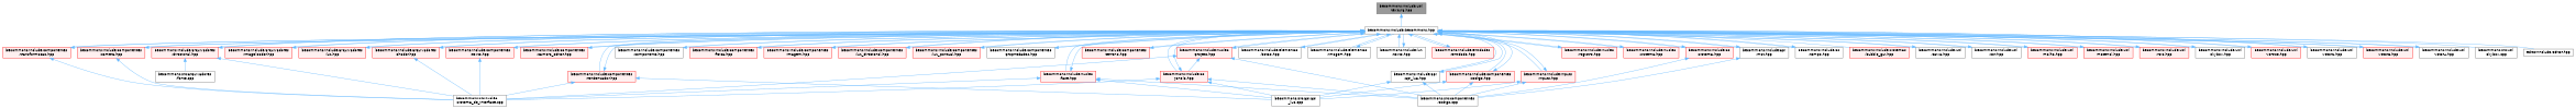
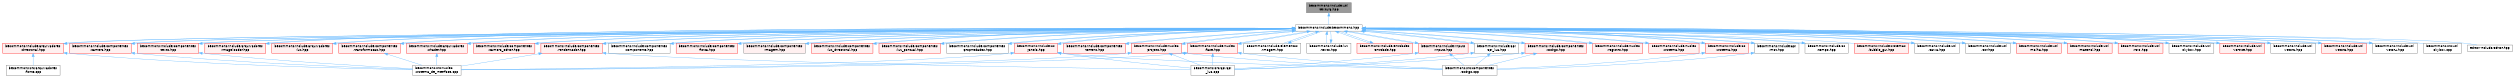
  digraph {
    node [color=red fillcolor="#FFF0F0" fontname=Helvetica fontsize=10 shape=box style=filled]
    edge [color=steelblue1 dir=back fontname=Helvetica fontsize=10 labelfontname=Helvetica labelfontsize=10 style=solid]
    n1 [color=gray40 fillcolor=grey60 fontcolor=black height=0.2 label="becommons/include/util\l/textura.hpp" width=0.4]
    n2 [color=grey40 fillcolor=white height=0.2 label="becommons/include/becommons.hpp" width=0.4]
    n3 [color=grey40 fillcolor=white height=0.2 label="becommons/include/api\l/api_lua.hpp" width=0.4]
    n4 [color=grey40 fillcolor=white height=0.2 label="becommons/include/api\l/mat.hpp" width=0.4]
    n5 [height=0.2 label="becommons/include/arquivadores\l/direcional.hpp" width=0.4]
    n6 [height=0.2 label="becommons/include/arquivadores\l/imageloader.hpp" width=0.4]
    n7 [height=0.2 label="becommons/include/arquivadores\l/luz.hpp" width=0.4]
    n8 [height=0.2 label="becommons/include/arquivadores\l/shader.hpp" width=0.4]
    n9 [height=0.2 label="becommons/include/componentes\l/camera.hpp" width=0.4]
    n10 [height=0.2 label="becommons/include/componentes\l/camera_editor.hpp" width=0.4]
    n11 [height=0.2 label="becommons/include/componentes\l/codigo.hpp" width=0.4]
    n12 [color=grey40 fillcolor=white height=0.2 label="becommons/include/componentes\l/componente.hpp" width=0.4]
    n13 [height=0.2 label="becommons/include/componentes\l/fisica.hpp" width=0.4]
-   n14 [height=0.2 label="becommons/include/componentes\l/imagem.hpp" width=0.4]
+   n14 [color=grey40 height=0.2 label="becommons/include/componentes\l/imagem.hpp" width=0.4]
    n15 [height=0.2 label="becommons/include/componentes\l/luz_direcional.hpp" width=0.4]
    n16 [height=0.2 label="becommons/include/componentes\l/luz_pontual.hpp" width=0.4]
    n17 [color=grey40 fillcolor=white height=0.2 label="becommons/include/componentes\l/propriedades.hpp" width=0.4]
    n18 [height=0.2 label="becommons/include/componentes\l/renderizador.hpp" width=0.4]
    n19 [height=0.2 label="becommons/include/componentes\l/terreno.hpp" width=0.4]
    n20 [height=0.2 label="becommons/include/componentes\l/texto.hpp" width=0.4]
    n21 [height=0.2 label="becommons/include/componentes\l/transformacao.hpp" width=0.4]
-   n22 [color=grey40 fillcolor=white height=0.2 label="becommons/include/elementos\l/botao.hpp" width=0.4]
    n23 [color=grey40 fillcolor=white height=0.2 label="becommons/include/elementos\l/imagem.hpp" width=0.4]
    n24 [color=grey40 fillcolor=white height=0.2 label="becommons/include/luz\l/texto.hpp" width=0.4]
    n25 [height=0.2 label="becommons/include/entidades\l/entidade.hpp" width=0.4]
    n26 [height=0.2 label="becommons/include/inputs\l/inputs.hpp" width=0.4]
    n27 [height=0.2 label="becommons/include/nucleo\l/fase.hpp" width=0.4]
    n28 [height=0.2 label="becommons/include/nucleo\l/projeto.hpp" width=0.4]
    n29 [height=0.2 label="becommons/include/nucleo\l/registro.hpp" width=0.4]
    n30 [height=0.2 label="becommons/include/nucleo\l/sistema.hpp" width=0.4]
    n31 [height=0.2 label="becommons/include/os\l/janela.hpp" width=0.4]
    n32 [height=0.2 label="becommons/include/os\l/sistema.hpp" width=0.4]
    n33 [color=grey40 fillcolor=white height=0.2 label="becommons/include/os\l/tempo.hpp" width=0.4]
    n34 [height=0.2 label="becommons/include/sistemas\l/bubble_gui.hpp" width=0.4]
    n35 [color=grey40 fillcolor=white height=0.2 label="becommons/include/util\l/caixa.hpp" width=0.4]
    n36 [color=grey40 fillcolor=white height=0.2 label="becommons/include/util\l/cor.hpp" width=0.4]
    n37 [height=0.2 label="becommons/include/util\l/malha.hpp" width=0.4]
    n38 [height=0.2 label="becommons/include/util\l/material.hpp" width=0.4]
    n39 [height=0.2 label="becommons/include/util\l/raio.hpp" width=0.4]
    n40 [color=grey40 fillcolor=white height=0.2 label="becommons/include/util\l/skybox.hpp" width=0.4]
    n41 [height=0.2 label="becommons/include/util\l/vertice.hpp" width=0.4]
    n42 [color=grey40 fillcolor=white height=0.2 label="becommons/include/util\l/vetor2.hpp" width=0.4]
    n43 [height=0.2 label="becommons/include/util\l/vetor3.hpp" width=0.4]
    n44 [color=grey40 fillcolor=white height=0.2 label="becommons/include/util\l/vetor4.hpp" width=0.4]
    n45 [color=grey40 fillcolor=white height=0.2 label="becommons/src/util\l/skybox.cpp" width=0.4]
    n46 [color=grey40 fillcolor=white height=0.2 label="editor/include/editor.hpp" width=0.4]
    n47 [color=grey40 fillcolor=white height=0.2 label="becommons/src/api/api\l_lua.cpp" width=0.4]
    n48 [color=grey40 fillcolor=white height=0.2 label="becommons/src/componentes\l/codigo.cpp" width=0.4]
    n49 [color=grey40 fillcolor=white height=0.2 label="becommons/src/arquivadores\l/fonte.cpp" width=0.4]
    n50 [color=grey40 fillcolor=white height=0.2 label="becommons/src/nucleo\l/sistema_de_interface.cpp" width=0.4]
    n1 -> n2
    n2 -> n3
    n2 -> n4
    n2 -> n5
    n2 -> n6
    n2 -> n7
    n2 -> n8
    n2 -> n9
    n2 -> n10
    n2 -> n11
    n2 -> n12
    n2 -> n13
    n2 -> n14
    n2 -> n15
    n2 -> n16
    n2 -> n17
    n2 -> n18
    n2 -> n19
    n2 -> n20
    n2 -> n21
-   n2 -> n22
    n2 -> n23
    n2 -> n24
    n2 -> n25
    n2 -> n26
    n2 -> n27
    n2 -> n28
    n2 -> n29
    n2 -> n30
    n2 -> n31
    n2 -> n32
    n2 -> n33
    n2 -> n34
    n2 -> n35
    n2 -> n36
    n2 -> n37
    n2 -> n38
    n2 -> n39
    n2 -> n40
    n2 -> n41
    n2 -> n42
    n2 -> n43
    n2 -> n44
    n2 -> n45
    n2 -> n46
    n3 -> n2
    n3 -> n47
    n3 -> n48
    n4 -> n2
    n4 -> n48
    n5 -> n2
    n5 -> n49
    n5 -> n50
    n6 -> n2
    n7 -> n2
    n8 -> n2
    n8 -> n50
    n9 -> n2
    n9 -> n50
    n10 -> n2
    n11 -> n2
    n11 -> n47
    n11 -> n48
    n12 -> n2
    n13 -> n2
    n14 -> n2
    n15 -> n2
    n16 -> n2
    n17 -> n2
    n18 -> n2
    n18 -> n47
    n18 -> n50
    n19 -> n2
    n20 -> n2
    n20 -> n50
    n21 -> n2
    n21 -> n50
-   n22 -> n2
    n23 -> n2
    n24 -> n2
    n25 -> n2
    n26 -> n2
    n26 -> n47
    n26 -> n48
    n27 -> n2
    n27 -> n47
    n27 -> n48
    n27 -> n50
    n28 -> n2
-   n28 -> n31
+   n28 -> n47
    n28 -> n48
    n28 -> n50
    n29 -> n2
    n30 -> n2
    n31 -> n2
    n31 -> n47
    n31 -> n48
    n31 -> n50
    n32 -> n2
    n32 -> n48
    n33 -> n2
    n35 -> n2
    n36 -> n2
    n37 -> n2
    n38 -> n2
    n39 -> n2
    n40 -> n2
    n41 -> n2
    n42 -> n2
    n43 -> n2
    n44 -> n2
  }
